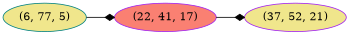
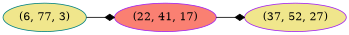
  digraph {
    rankdir=LR
    node [color=purple fillcolor=khaki style=filled]
    edge [arrowhead=diamond]
-   "(6, 77, 5)" [color=teal]
+   "(6, 77, 5)" [color=teal label="(6, 77, 3)"]
    n2 [fillcolor=salmon label="(22, 41, 17)"]
-   "(37, 52, 21)"
+   "(37, 52, 21)" [label="(37, 52, 27)"]
    "(6, 77, 5)" -> n2
    n2 -> "(37, 52, 21)"
  }
